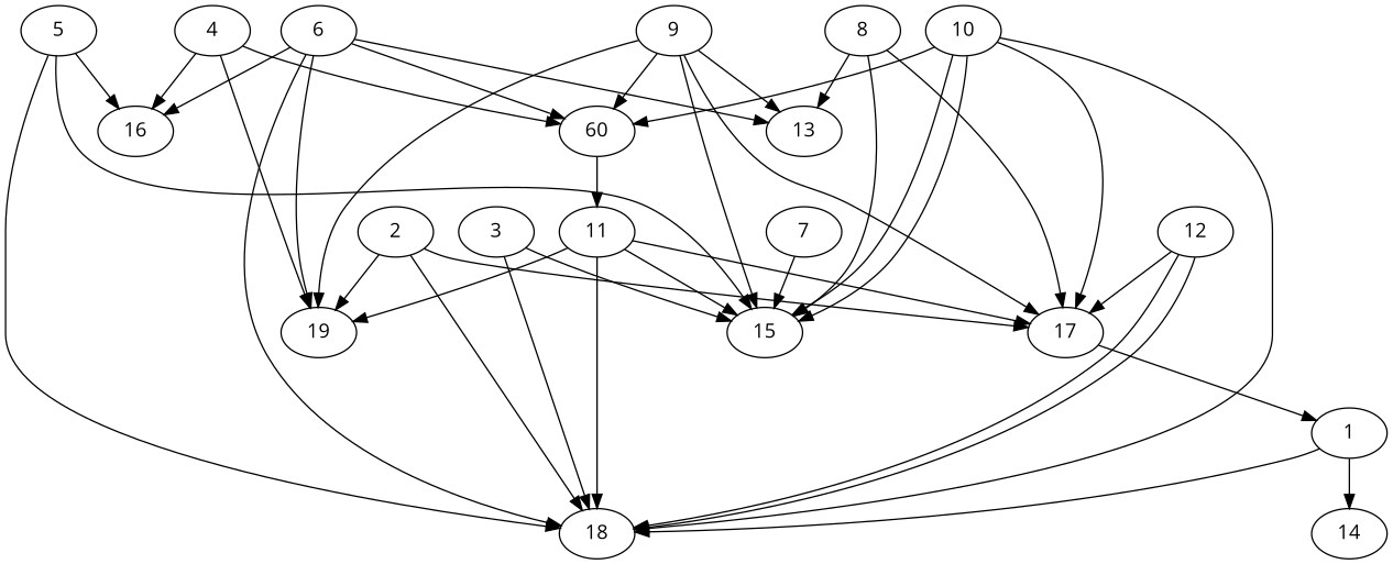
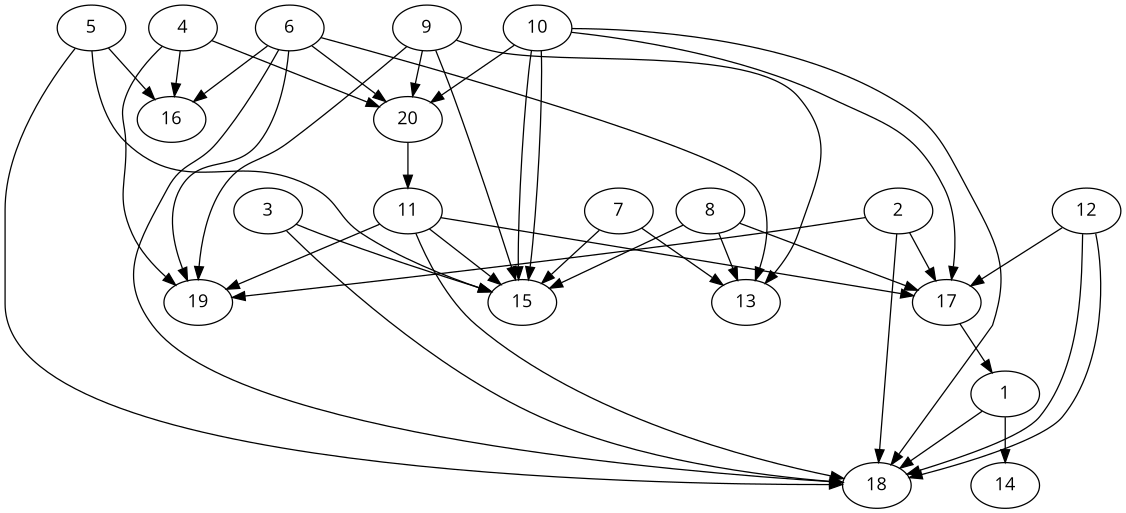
  digraph {
    fontname="Open Sans"
    node [alpha=0.16 fontname="Open Sans"]
    edge [fontname="Open Sans"]
    1 [alpha=0.13 expect_size=27876352]
    14 [expect_size=21526528]
    18 [alpha=0.10 expect_size=5410816]
    17 [alpha=0.05 expect_size=29568000]
    2 [alpha=0.01 expect_size=22925312]
    19 [expect_size=8473600]
    3 [alpha=0.15 expect_size=23684096]
    15 [alpha=0.10 expect_size=15528960]
    4 [alpha=0.17 expect_size=28974080]
    16 [alpha=0.11 expect_size=9077760]
-   20 [alpha=0.12 expect_size=24451072 label=60]
+   20 [alpha=0.12 expect_size=24451072]
    11 [alpha=0.19 expect_size=47122432]
    5 [alpha=0.17 expect_size=28064768]
    6 [alpha=0.09 expect_size=15835136]
    13 [alpha=0.05 expect_size=32436224]
    7 [alpha=0.10 expect_size=7684096]
    8 [alpha=0.01 expect_size=32061440]
    9 [alpha=0.07 expect_size=20347904]
    10 [alpha=0.02 expect_size=17805312]
    12 [expect_size=30208000]
    1 -> 14
    1 -> 18
    17 -> 1
    2 -> 18
    2 -> 17
    2 -> 19
    3 -> 18
    3 -> 15
    4 -> 19
    4 -> 16
    4 -> 20
    20 -> 11
    11 -> 18
    11 -> 17
    11 -> 19
    11 -> 15
    5 -> 18
    5 -> 15
    5 -> 16
    6 -> 18
    6 -> 19
    6 -> 16
    6 -> 20
    6 -> 13
    7 -> 15
+   7 -> 13
    8 -> 17
    8 -> 15
    8 -> 13
-   9 -> 17
    9 -> 19
    9 -> 15
    9 -> 20
    9 -> 13
    10 -> 18
    10 -> 17
    10 -> 15
    10 -> 15
    10 -> 20
    12 -> 18
    12 -> 18
    12 -> 17
  }
